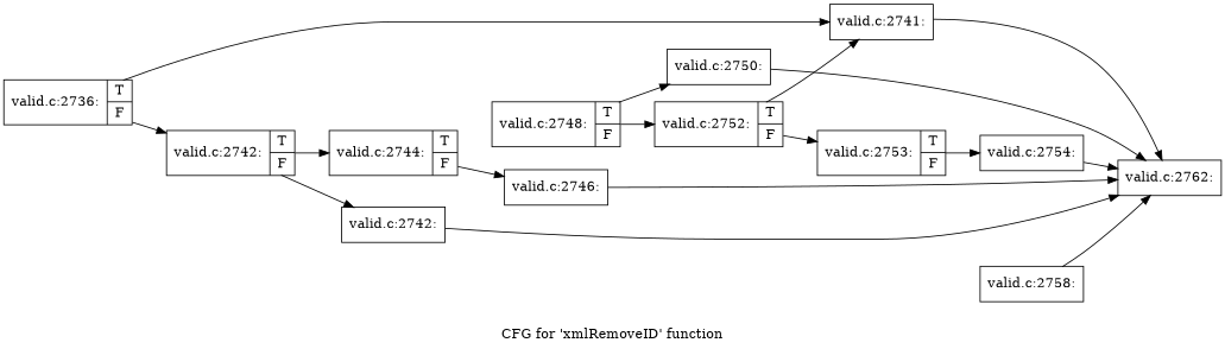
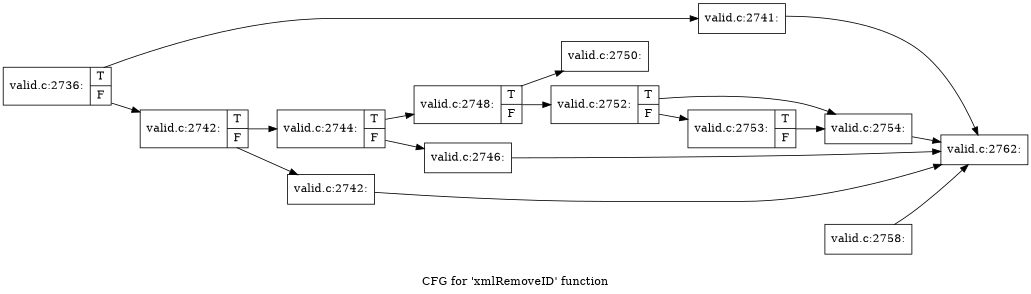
  digraph {
    label="CFG for 'xmlRemoveID' function"
    rankdir=LR
    node [shape=record]
    n1 [label="{valid.c:2736:|{<s0>T|<s1>F}}"]
    n2 [label="{valid.c:2741:}"]
    n3 [label="{valid.c:2742:|{<s0>T|<s1>F}}"]
    n4 [label="{valid.c:2762:}"]
    n5 [label="{valid.c:2742:}"]
    n6 [label="{valid.c:2744:|{<s0>T|<s1>F}}"]
    n7 [label="{valid.c:2746:}"]
    n8 [label="{valid.c:2748:|{<s0>T|<s1>F}}"]
    n9 [label="{valid.c:2750:}"]
    n10 [label="{valid.c:2752:|{<s0>T|<s1>F}}"]
    n11 [label="{valid.c:2754:}"]
    n12 [label="{valid.c:2753:|{<s0>T|<s1>F}}"]
    n13 [label="{valid.c:2758:}"]
    n1 -> n2
    n1 -> n3
    n2 -> n4
    n3 -> n5
    n3 -> n6
    n5 -> n4
    n6 -> n7
+   n6 -> n8
    n7 -> n4
    n8 -> n9
    n8 -> n10
-   n9 -> n4
-   n10 -> n2
+   n10 -> n11
    n10 -> n12
    n11 -> n4
    n12 -> n11
    n13 -> n4
  }
